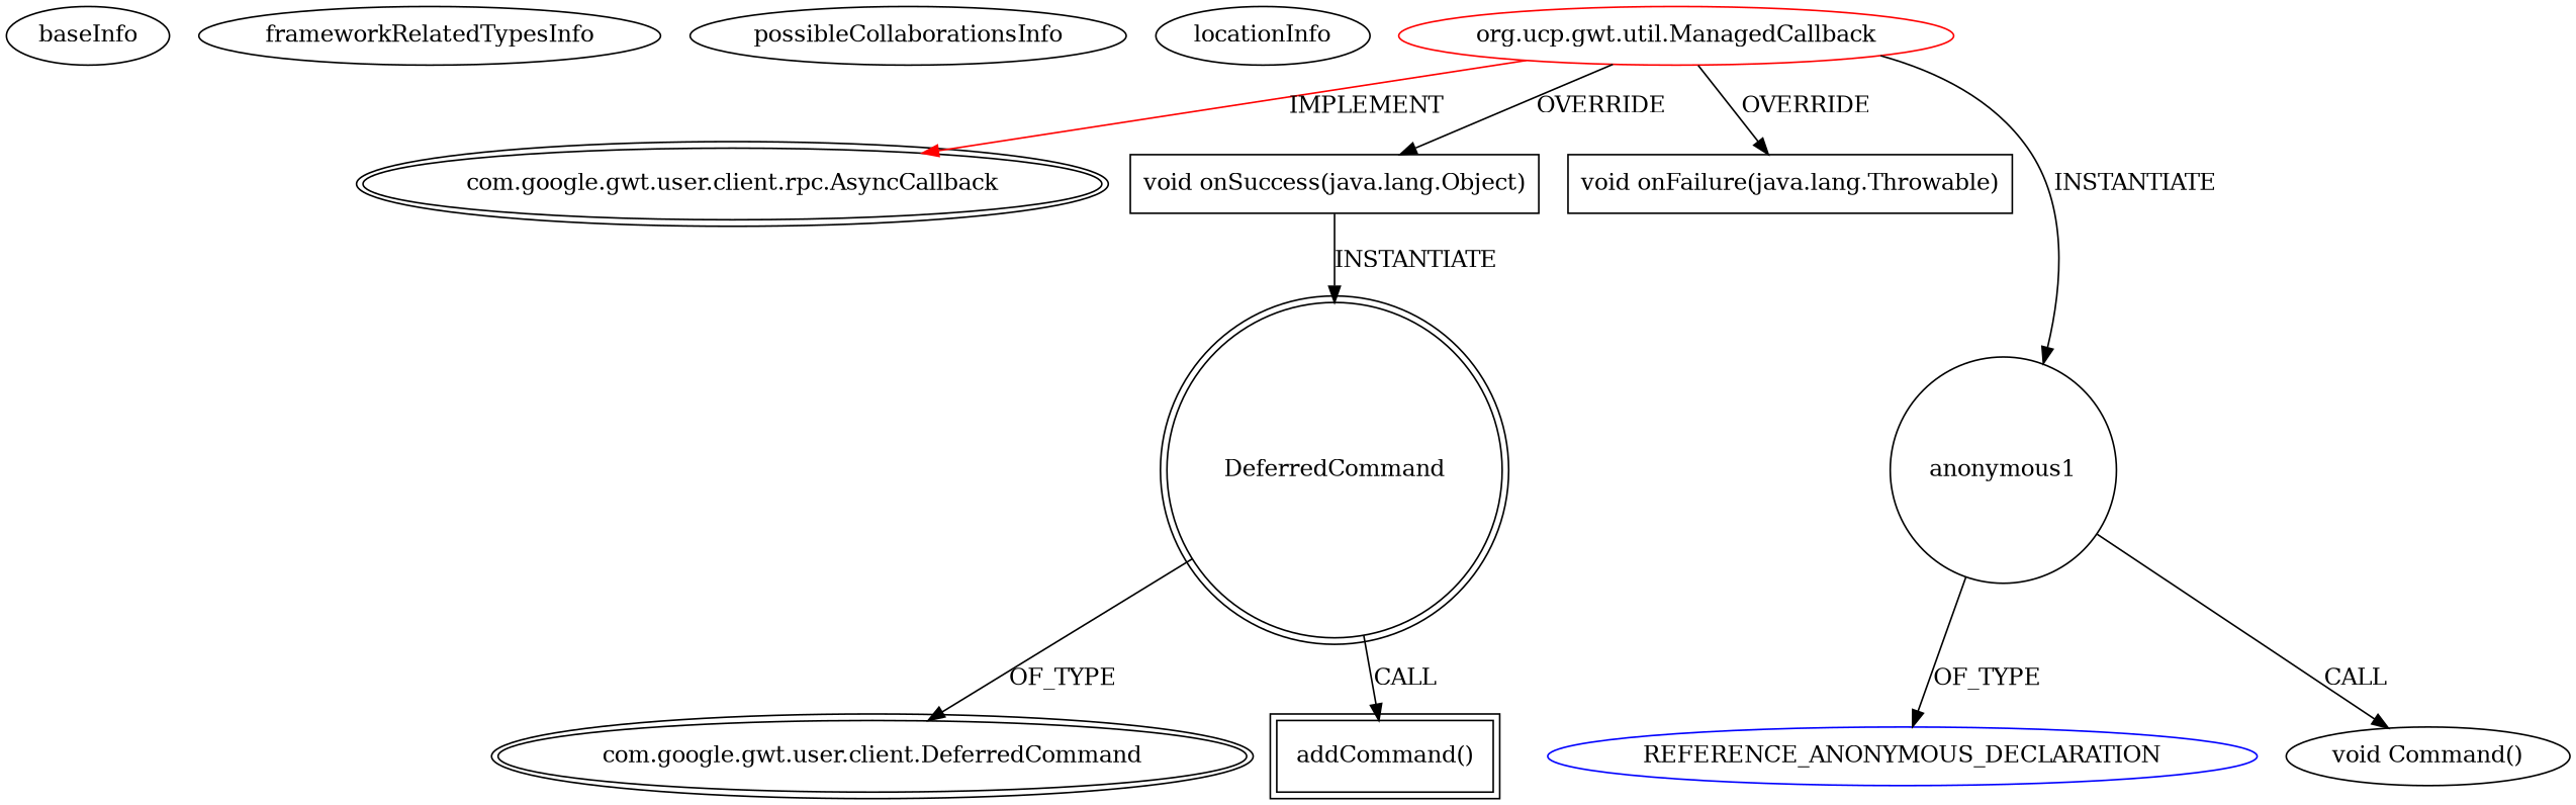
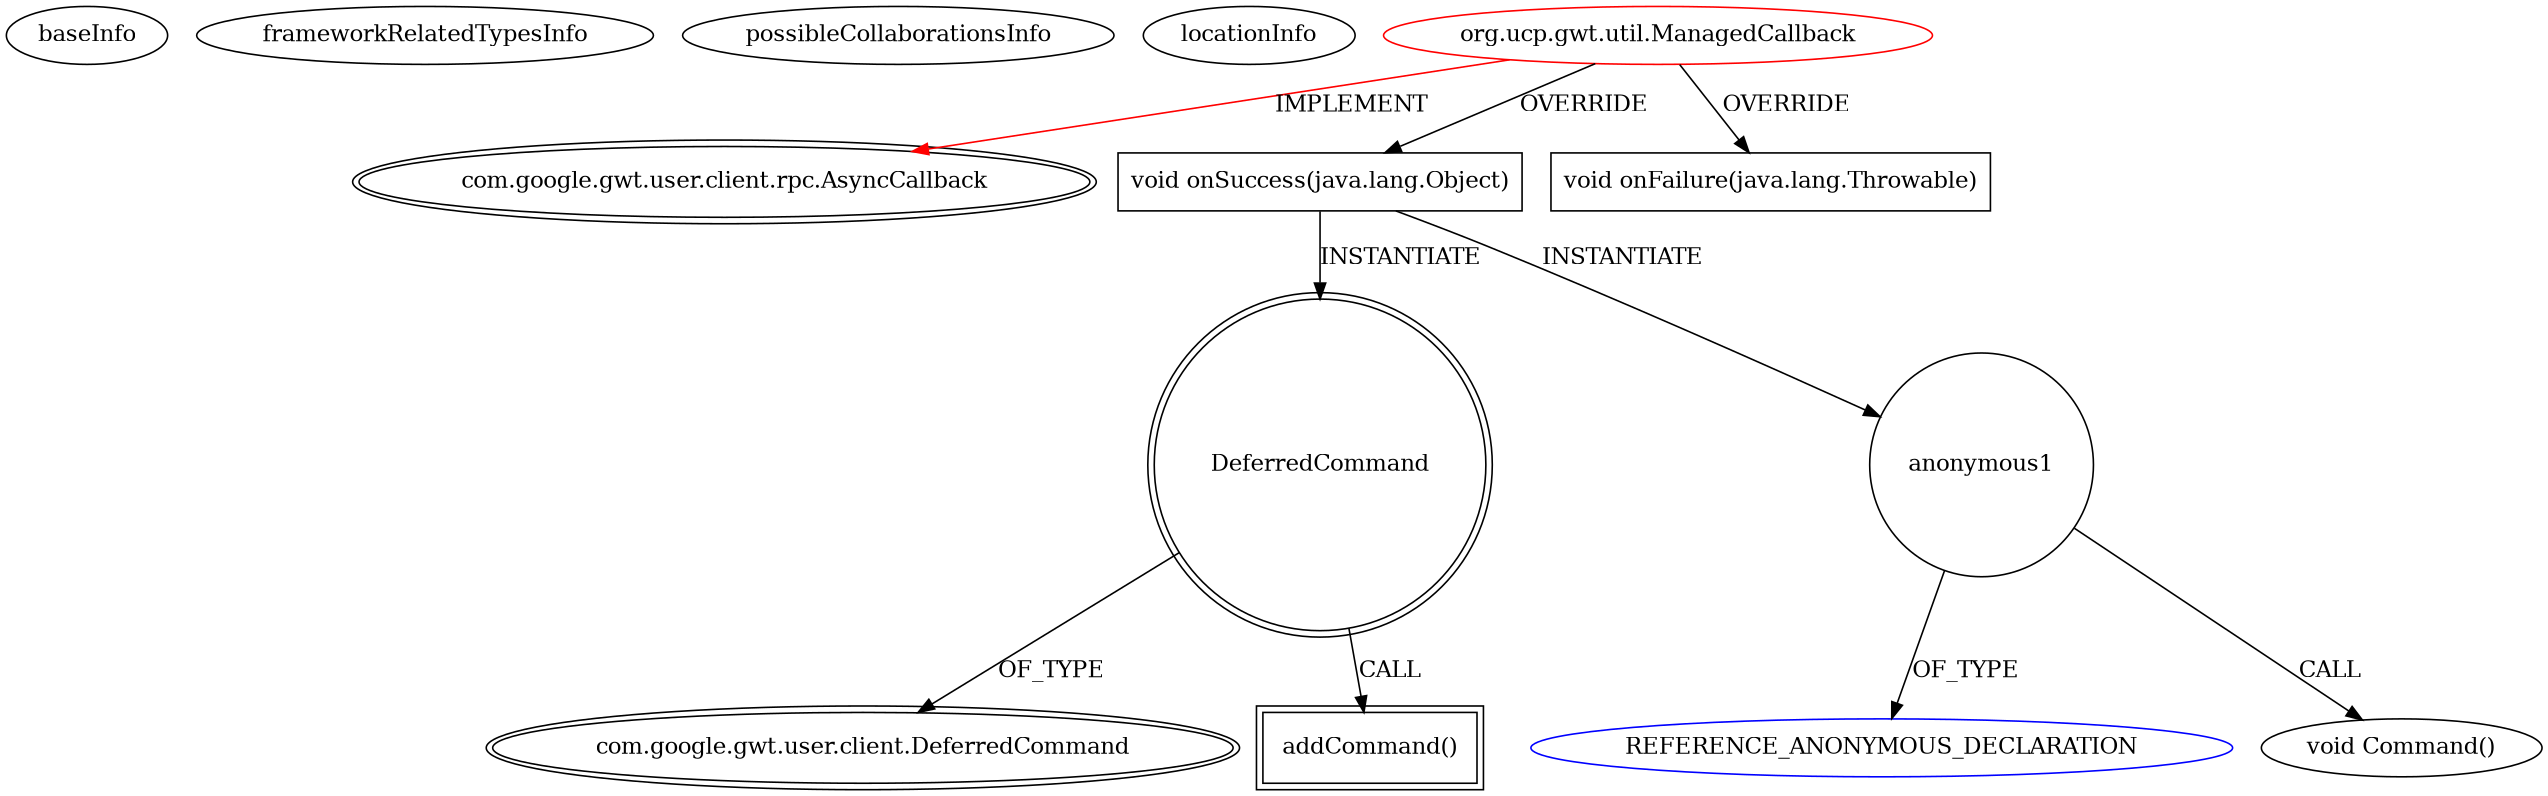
  digraph {
    node [isFrameworkType=false]
    baseInfo [category=extension_graph graphId=2948 isAnonymous=false possibleRelation=true isFrameworkType=""]
    frameworkRelatedTypesInfo [0="com.google.gwt.user.client.rpc.AsyncCallback" isFrameworkType=""]
    possibleCollaborationsInfo [0="2948~OVERRIDING_METHOD_DECLARATION-INSTANTIATION-~com.google.gwt.user.client.rpc.AsyncCallback ~com.google.gwt.user.client.Command ~false~true" isFrameworkType=""]
    locationInfo [contextSignature=ManagedCallback filePath="/hmiguellima-ugat/ugat-master/src/org/ucp/gwt/util/ManagedCallback.java" graphId=2948 projectName="hmiguellima-ugat" isFrameworkType=""]
    n5 [color=red label="org.ucp.gwt.util.ManagedCallback" vertexType=ROOT_CLIENT_CLASS_DECLARATION]
    n6 [isFrameworkType=true label="com.google.gwt.user.client.rpc.AsyncCallback" peripheries=2 vertexType=FRAMEWORK_INTERFACE_TYPE]
    n7 [label="void onSuccess(java.lang.Object)" shape=box vertexType=OVERRIDING_METHOD_DECLARATION]
    n8 [label="void onFailure(java.lang.Throwable)" shape=box vertexType=OVERRIDING_METHOD_DECLARATION]
    n9 [isFrameworkType=true label=DeferredCommand peripheries=2 shape=circle vertexType=VARIABLE_EXPRESION]
    n10 [label=anonymous1 shape=circle vertexType=VARIABLE_EXPRESION]
    n11 [isFrameworkType=true label="com.google.gwt.user.client.DeferredCommand" peripheries=2 vertexType=FRAMEWORK_CLASS_TYPE]
    n12 [isFrameworkType=true label="addCommand()" peripheries=2 shape=box vertexType=INSIDE_CALL]
    n13 [color=blue label=REFERENCE_ANONYMOUS_DECLARATION vertexType=REFERENCE_ANONYMOUS_DECLARATION]
    n14 [label="void Command()" vertexType=CONSTRUCTOR_CALL]
    n5 -> n6 [color=red label=IMPLEMENT]
    n5 -> n7 [label=OVERRIDE]
    n5 -> n8 [label=OVERRIDE]
    n7 -> n9 [label=INSTANTIATE]
-   n5 -> n10 [label=INSTANTIATE]
+   n7 -> n10 [label=INSTANTIATE]
    n9 -> n11 [label=OF_TYPE]
    n9 -> n12 [label=CALL]
    n10 -> n13 [label=OF_TYPE]
    n10 -> n14 [label=CALL]
  }
